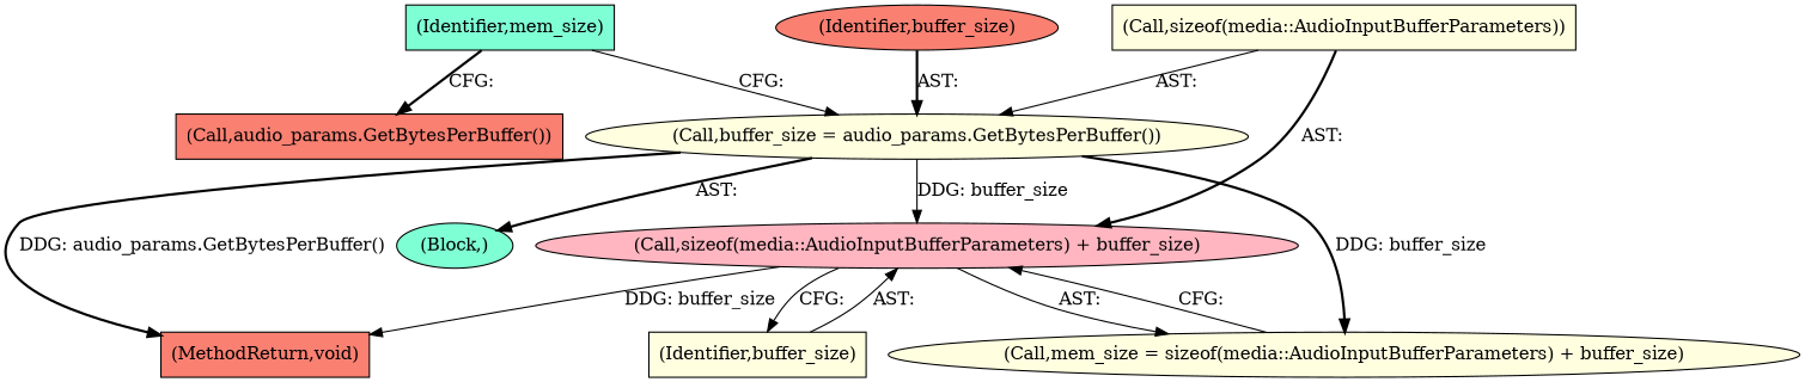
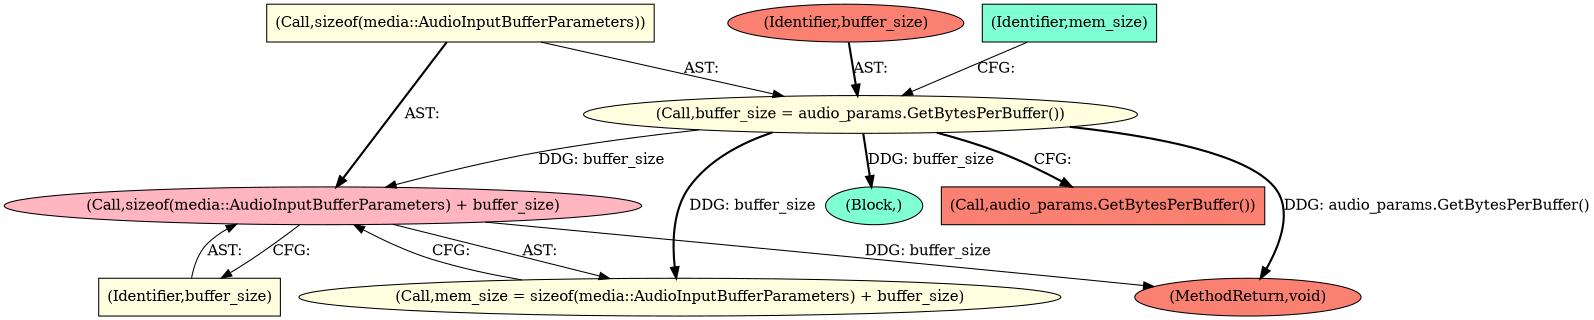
  digraph {
    node [fillcolor=lightyellow shape=ellipse style=filled]
    edge [style=solid]
    n1 [fillcolor=lightpink label="(Call,sizeof(media::AudioInputBufferParameters) + buffer_size)"]
    n2 [label="(Call,mem_size = sizeof(media::AudioInputBufferParameters) + buffer_size)"]
    n3 [label="(Identifier,buffer_size)" shape=box]
-   n4 [fillcolor=salmon label="(MethodReturn,void)" shape=box]
+   n4 [fillcolor=salmon label="(MethodReturn,void)"]
    n5 [label="(Call,buffer_size = audio_params.GetBytesPerBuffer())"]
    n6 [fillcolor=aquamarine label="(Block,)"]
    n7 [fillcolor=salmon label="(Call,audio_params.GetBytesPerBuffer())" shape=box]
    n8 [fillcolor=aquamarine label="(Identifier,mem_size)" shape=box]
    n9 [fillcolor=salmon label="(Identifier,buffer_size)"]
    n10 [label="(Call,sizeof(media::AudioInputBufferParameters))" shape=box]
    n1 -> n2 [label="AST: "]
    n1 -> n3 [label="CFG: "]
    n1 -> n4 [label="DDG: buffer_size"]
    n2 -> n1 [label="CFG: "]
    n3 -> n1 [label="AST: "]
    n5 -> n1 [label="DDG: buffer_size"]
    n5 -> n2 [label="DDG: buffer_size" style=bold]
    n5 -> n4 [label="DDG: audio_params.GetBytesPerBuffer()" style=bold]
-   n5 -> n6 [label="AST: " style=bold]
-   n8 -> n7 [label="CFG: " style=bold]
+   n5 -> n6 [label="DDG: buffer_size" style=bold]
+   n5 -> n7 [label="CFG: " style=bold]
    n8 -> n5 [label="CFG: "]
    n9 -> n5 [label="AST: " style=bold]
    n10 -> n1 [label="AST: " style=bold]
    n10 -> n5 [label="AST: "]
  }
